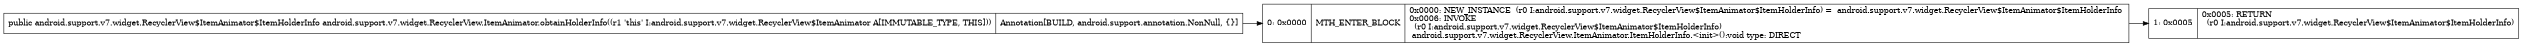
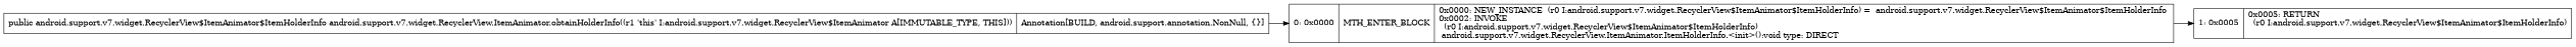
  digraph {
    rankdir=LR
    node [shape=record]
-   n1 [label="{0\:\ 0x0000|MTH_ENTER_BLOCK\l|0x0000: NEW_INSTANCE  (r0 I:android.support.v7.widget.RecyclerView$ItemAnimator$ItemHolderInfo) =  android.support.v7.widget.RecyclerView$ItemAnimator$ItemHolderInfo \l0x0006: INVOKE  \l  (r0 I:android.support.v7.widget.RecyclerView$ItemAnimator$ItemHolderInfo)\l android.support.v7.widget.RecyclerView.ItemAnimator.ItemHolderInfo.\<init\>():void type: DIRECT \l}"]
+   n1 [label="{0\:\ 0x0000|MTH_ENTER_BLOCK\l|0x0000: NEW_INSTANCE  (r0 I:android.support.v7.widget.RecyclerView$ItemAnimator$ItemHolderInfo) =  android.support.v7.widget.RecyclerView$ItemAnimator$ItemHolderInfo \l0x0002: INVOKE  \l  (r0 I:android.support.v7.widget.RecyclerView$ItemAnimator$ItemHolderInfo)\l android.support.v7.widget.RecyclerView.ItemAnimator.ItemHolderInfo.\<init\>():void type: DIRECT \l}"]
    n2 [label="{1\:\ 0x0005|0x0005: RETURN  \l  (r0 I:android.support.v7.widget.RecyclerView$ItemAnimator$ItemHolderInfo)\l \l}"]
    n3 [label="{public android.support.v7.widget.RecyclerView$ItemAnimator$ItemHolderInfo android.support.v7.widget.RecyclerView.ItemAnimator.obtainHolderInfo((r1 'this' I:android.support.v7.widget.RecyclerView$ItemAnimator A[IMMUTABLE_TYPE, THIS]))  | Annotation[BUILD, android.support.annotation.NonNull, \{\}]\l}"]
    n1 -> n2
    n3 -> n1
  }
